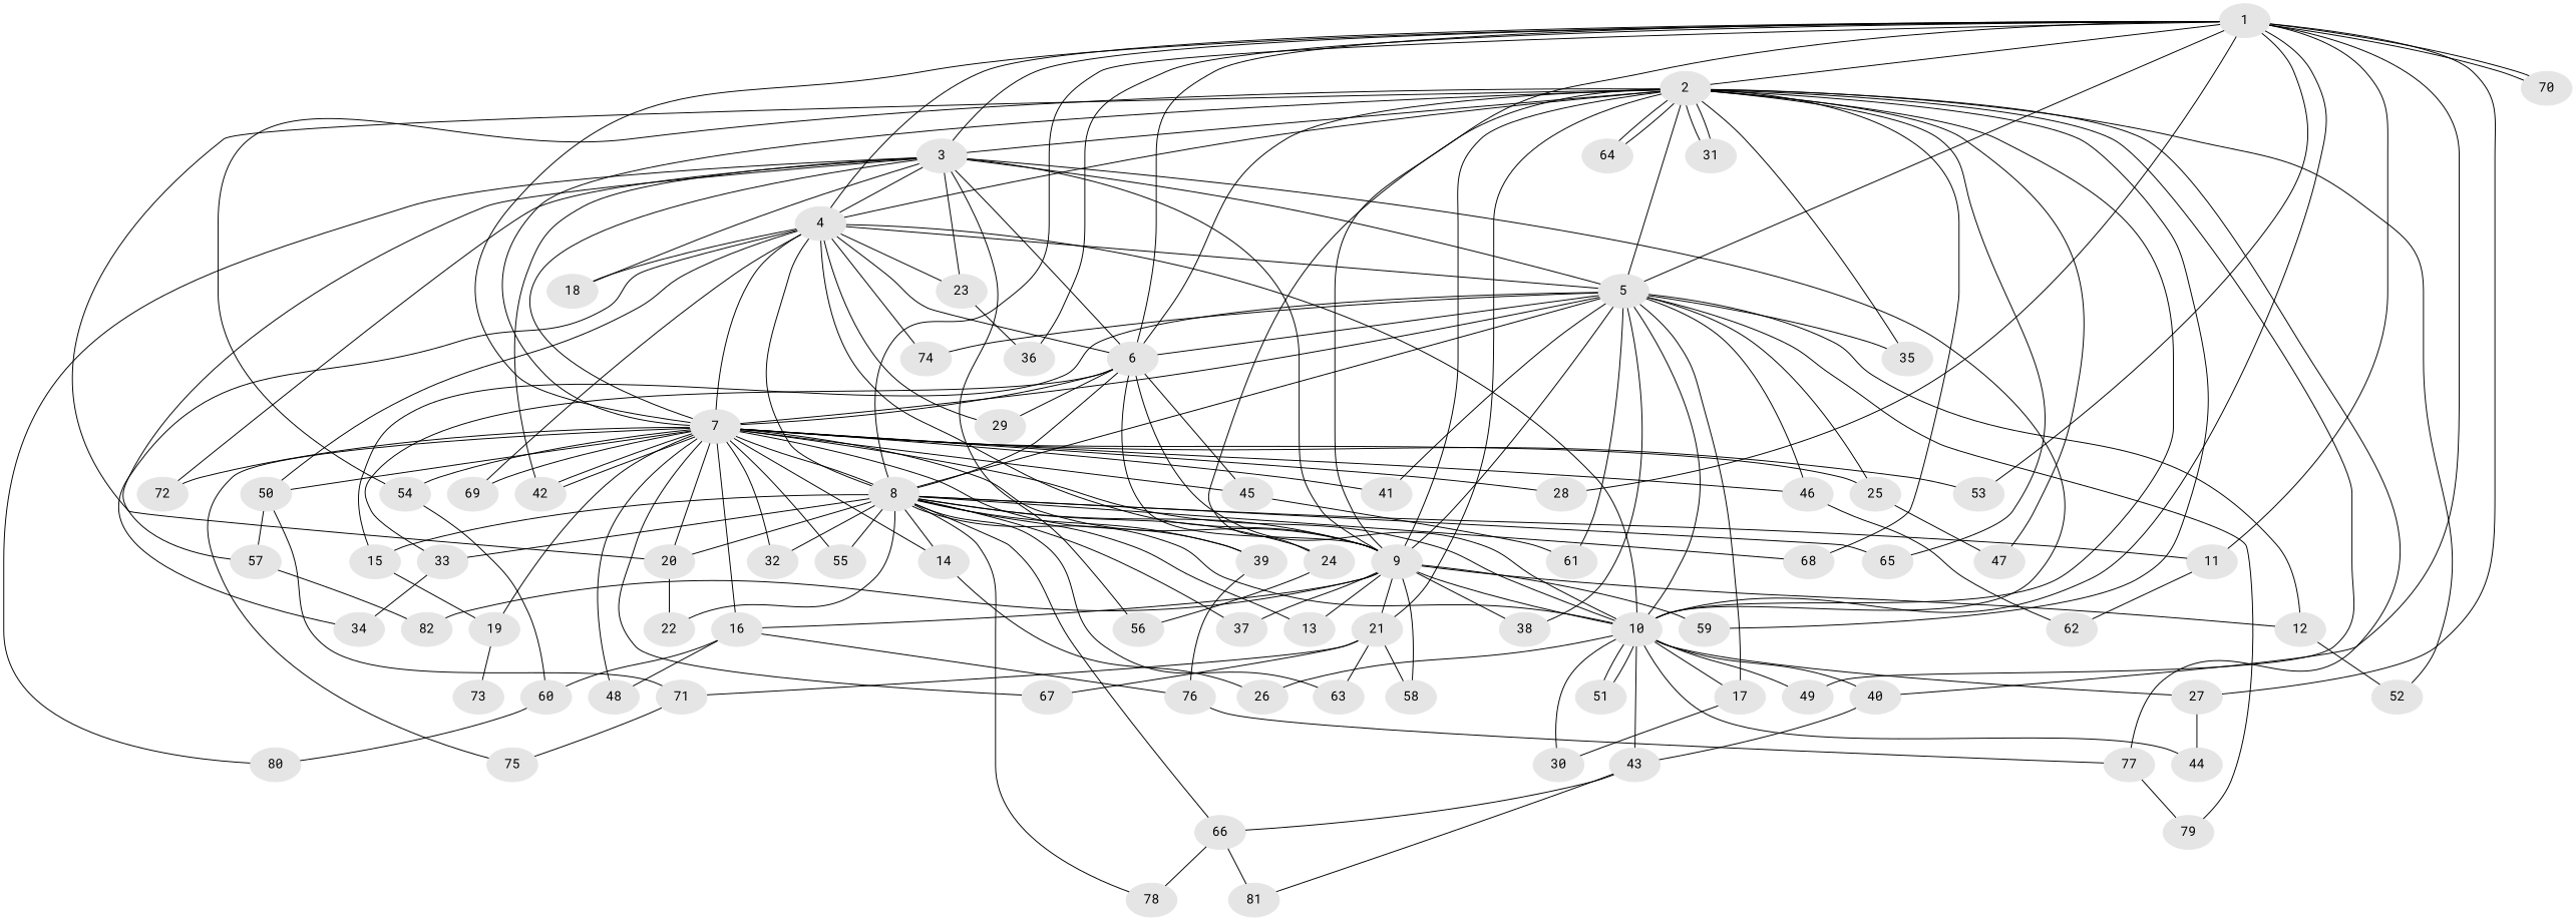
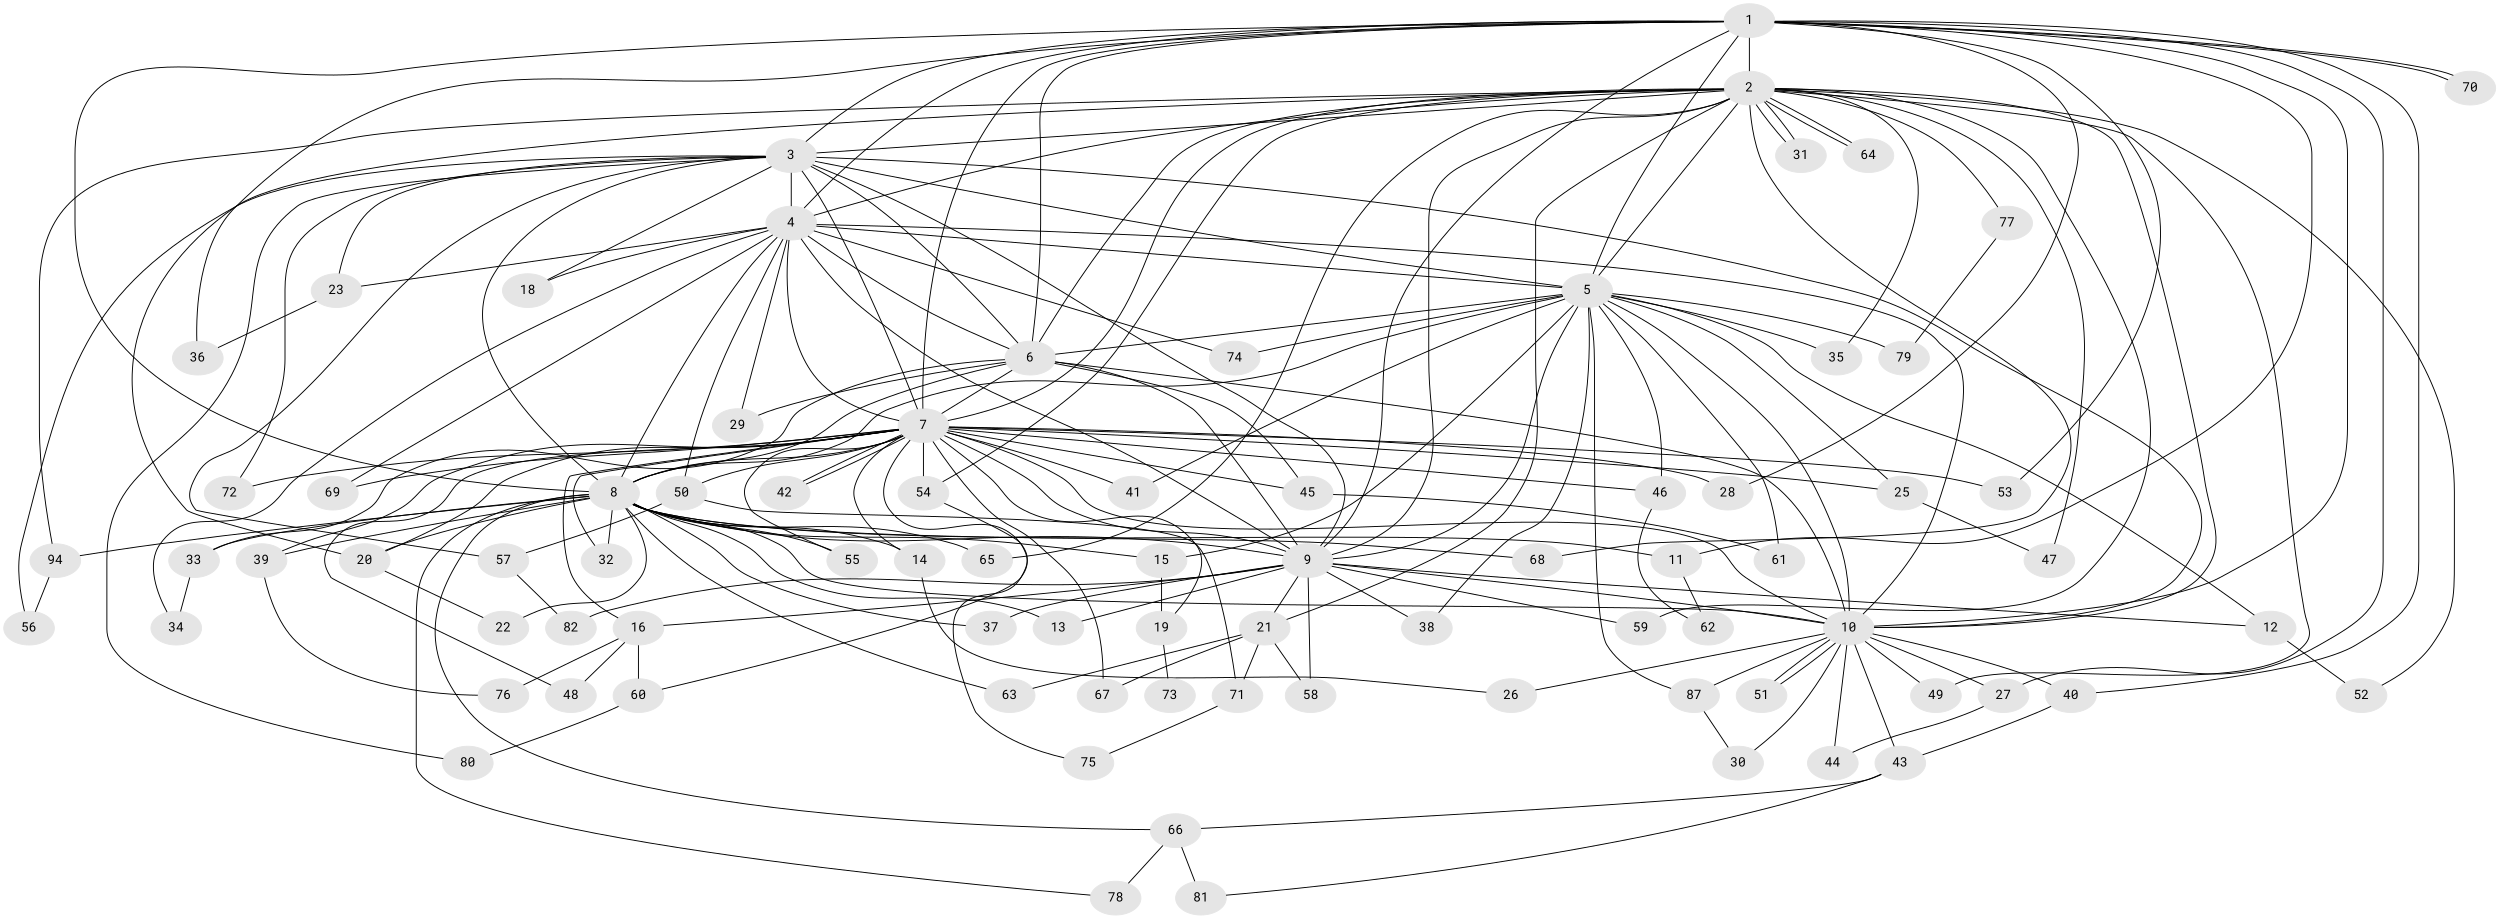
  graph {
    fontname="Roboto Mono"
    node [color=gray90 fontname="Roboto Mono" style=filled]
    edge [fontname="Roboto Mono"]
    1
    2
    3
    4
    5
    6
    7
    8
    9
    10
    11
    27
    28
    36
    40
    53
    70
    21
-   24
+   24 [label=94]
    31
    35
    47
    49
    52
    54
    59
    64
    65
    68
    77
    20
    18
    23
    56
    57
    72
    80
    29
    34
    50
    69
    74
    12
    15
-   17
+   17 [label=87]
    25
    38
    41
    46
    61
    79
    33
    45
    14
    16
    19
    32
    39
    42
    48
    55
    67
    75
    13
    22
    37
    63
    66
    78
    58
    82
    26
    30
    43
    44
    51
    62
    71
    60
    76
    73
    81
    1 -- 2
    1 -- 3
    1 -- 4
    1 -- 5
    1 -- 6
    1 -- 7
    1 -- 8
    1 -- 9
    1 -- 10
    1 -- 11
    1 -- 27
    1 -- 28
    1 -- 36
    1 -- 40
    1 -- 53
    1 -- 70
    1 -- 70
    2 -- 3
    2 -- 4
    2 -- 5
    2 -- 6
    2 -- 7
    2 -- 9
    2 -- 10
    2 -- 21
    2 -- 24
    2 -- 31
    2 -- 31
    2 -- 35
    2 -- 47
    2 -- 49
    2 -- 52
    2 -- 54
    2 -- 59
    2 -- 64
    2 -- 64
    2 -- 65
    2 -- 68
    2 -- 77
    2 -- 20
    3 -- 4
    3 -- 5
    3 -- 6
    3 -- 7
-   3 -- 42
+   3 -- 8
    3 -- 9
    3 -- 10
    3 -- 18
    3 -- 23
    3 -- 56
    3 -- 57
    3 -- 72
    3 -- 80
    4 -- 5
    4 -- 6
    4 -- 7
    4 -- 8
    4 -- 9
    4 -- 10
    4 -- 18
    4 -- 23
    4 -- 29
    4 -- 34
    4 -- 50
    4 -- 69
    4 -- 74
    5 -- 6
-   5 -- 7
    5 -- 8
    5 -- 9
    5 -- 10
    5 -- 35
    5 -- 74
    5 -- 12
    5 -- 15
    5 -- 17
    5 -- 25
    5 -- 38
    5 -- 41
    5 -- 46
    5 -- 61
    5 -- 79
    6 -- 7
    6 -- 8
    6 -- 9
    6 -- 10
    6 -- 29
    6 -- 33
    6 -- 45
    7 -- 8
    7 -- 9
    7 -- 10
    7 -- 28
    7 -- 53
    7 -- 54
    7 -- 20
    7 -- 72
    7 -- 50
    7 -- 69
    7 -- 25
    7 -- 41
    7 -- 46
    7 -- 45
    7 -- 14
    7 -- 16
    7 -- 19
    7 -- 32
    7 -- 39
    7 -- 42
    7 -- 42
    7 -- 48
    7 -- 55
    7 -- 67
    7 -- 75
    8 -- 9
    8 -- 10
    8 -- 11
    8 -- 24
    8 -- 65
    8 -- 68
    8 -- 20
    8 -- 15
    8 -- 33
    8 -- 14
    8 -- 32
    8 -- 39
    8 -- 55
    8 -- 13
    8 -- 22
    8 -- 37
    8 -- 63
    8 -- 66
    8 -- 78
    9 -- 10
    9 -- 21
    9 -- 59
    9 -- 12
    9 -- 38
    9 -- 16
    9 -- 13
    9 -- 37
    9 -- 58
    9 -- 82
    10 -- 27
    10 -- 40
    10 -- 49
    10 -- 17
    10 -- 26
    10 -- 30
    10 -- 43
    10 -- 44
    10 -- 51
    10 -- 51
    11 -- 62
    27 -- 44
    40 -- 43
    21 -- 67
    21 -- 63
    21 -- 58
    21 -- 71
    24 -- 56
    54 -- 60
    77 -- 79
    20 -- 22
    23 -- 36
    57 -- 82
    50 -- 57
    50 -- 71
    12 -- 52
    15 -- 19
    17 -- 30
    25 -- 47
    46 -- 62
    33 -- 34
    45 -- 61
    14 -- 26
    16 -- 48
    16 -- 60
    16 -- 76
    19 -- 73
    39 -- 76
    66 -- 78
    66 -- 81
    43 -- 66
    43 -- 81
    71 -- 75
    60 -- 80
-   76 -- 77
  }
